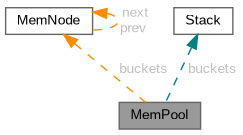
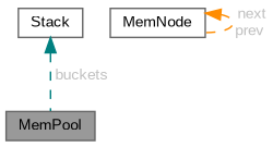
  digraph {
    fontname="Liberation Sans"
    node [color=gray40 fillcolor=white fontname="Liberation Sans" fontsize=10 shape=box style=filled]
    edge [color=darkorange dir=back fontcolor=grey fontname="Liberation Sans" fontsize=10 labelfontname=Helvetica labelfontsize=10 style=dashed]
    n1 [fillcolor=grey60 fontcolor=black height=0.2 label=MemPool width=0.4]
    n2 [height=0.2 label=MemNode width=0.4]
    n3 [height=0.2 label=Stack width=0.4]
-   n2 -> n1 [label=" buckets"]
    n2 -> n2 [label=" next\nprev"]
    n3 -> n1 [color=teal label=" buckets"]
  }
